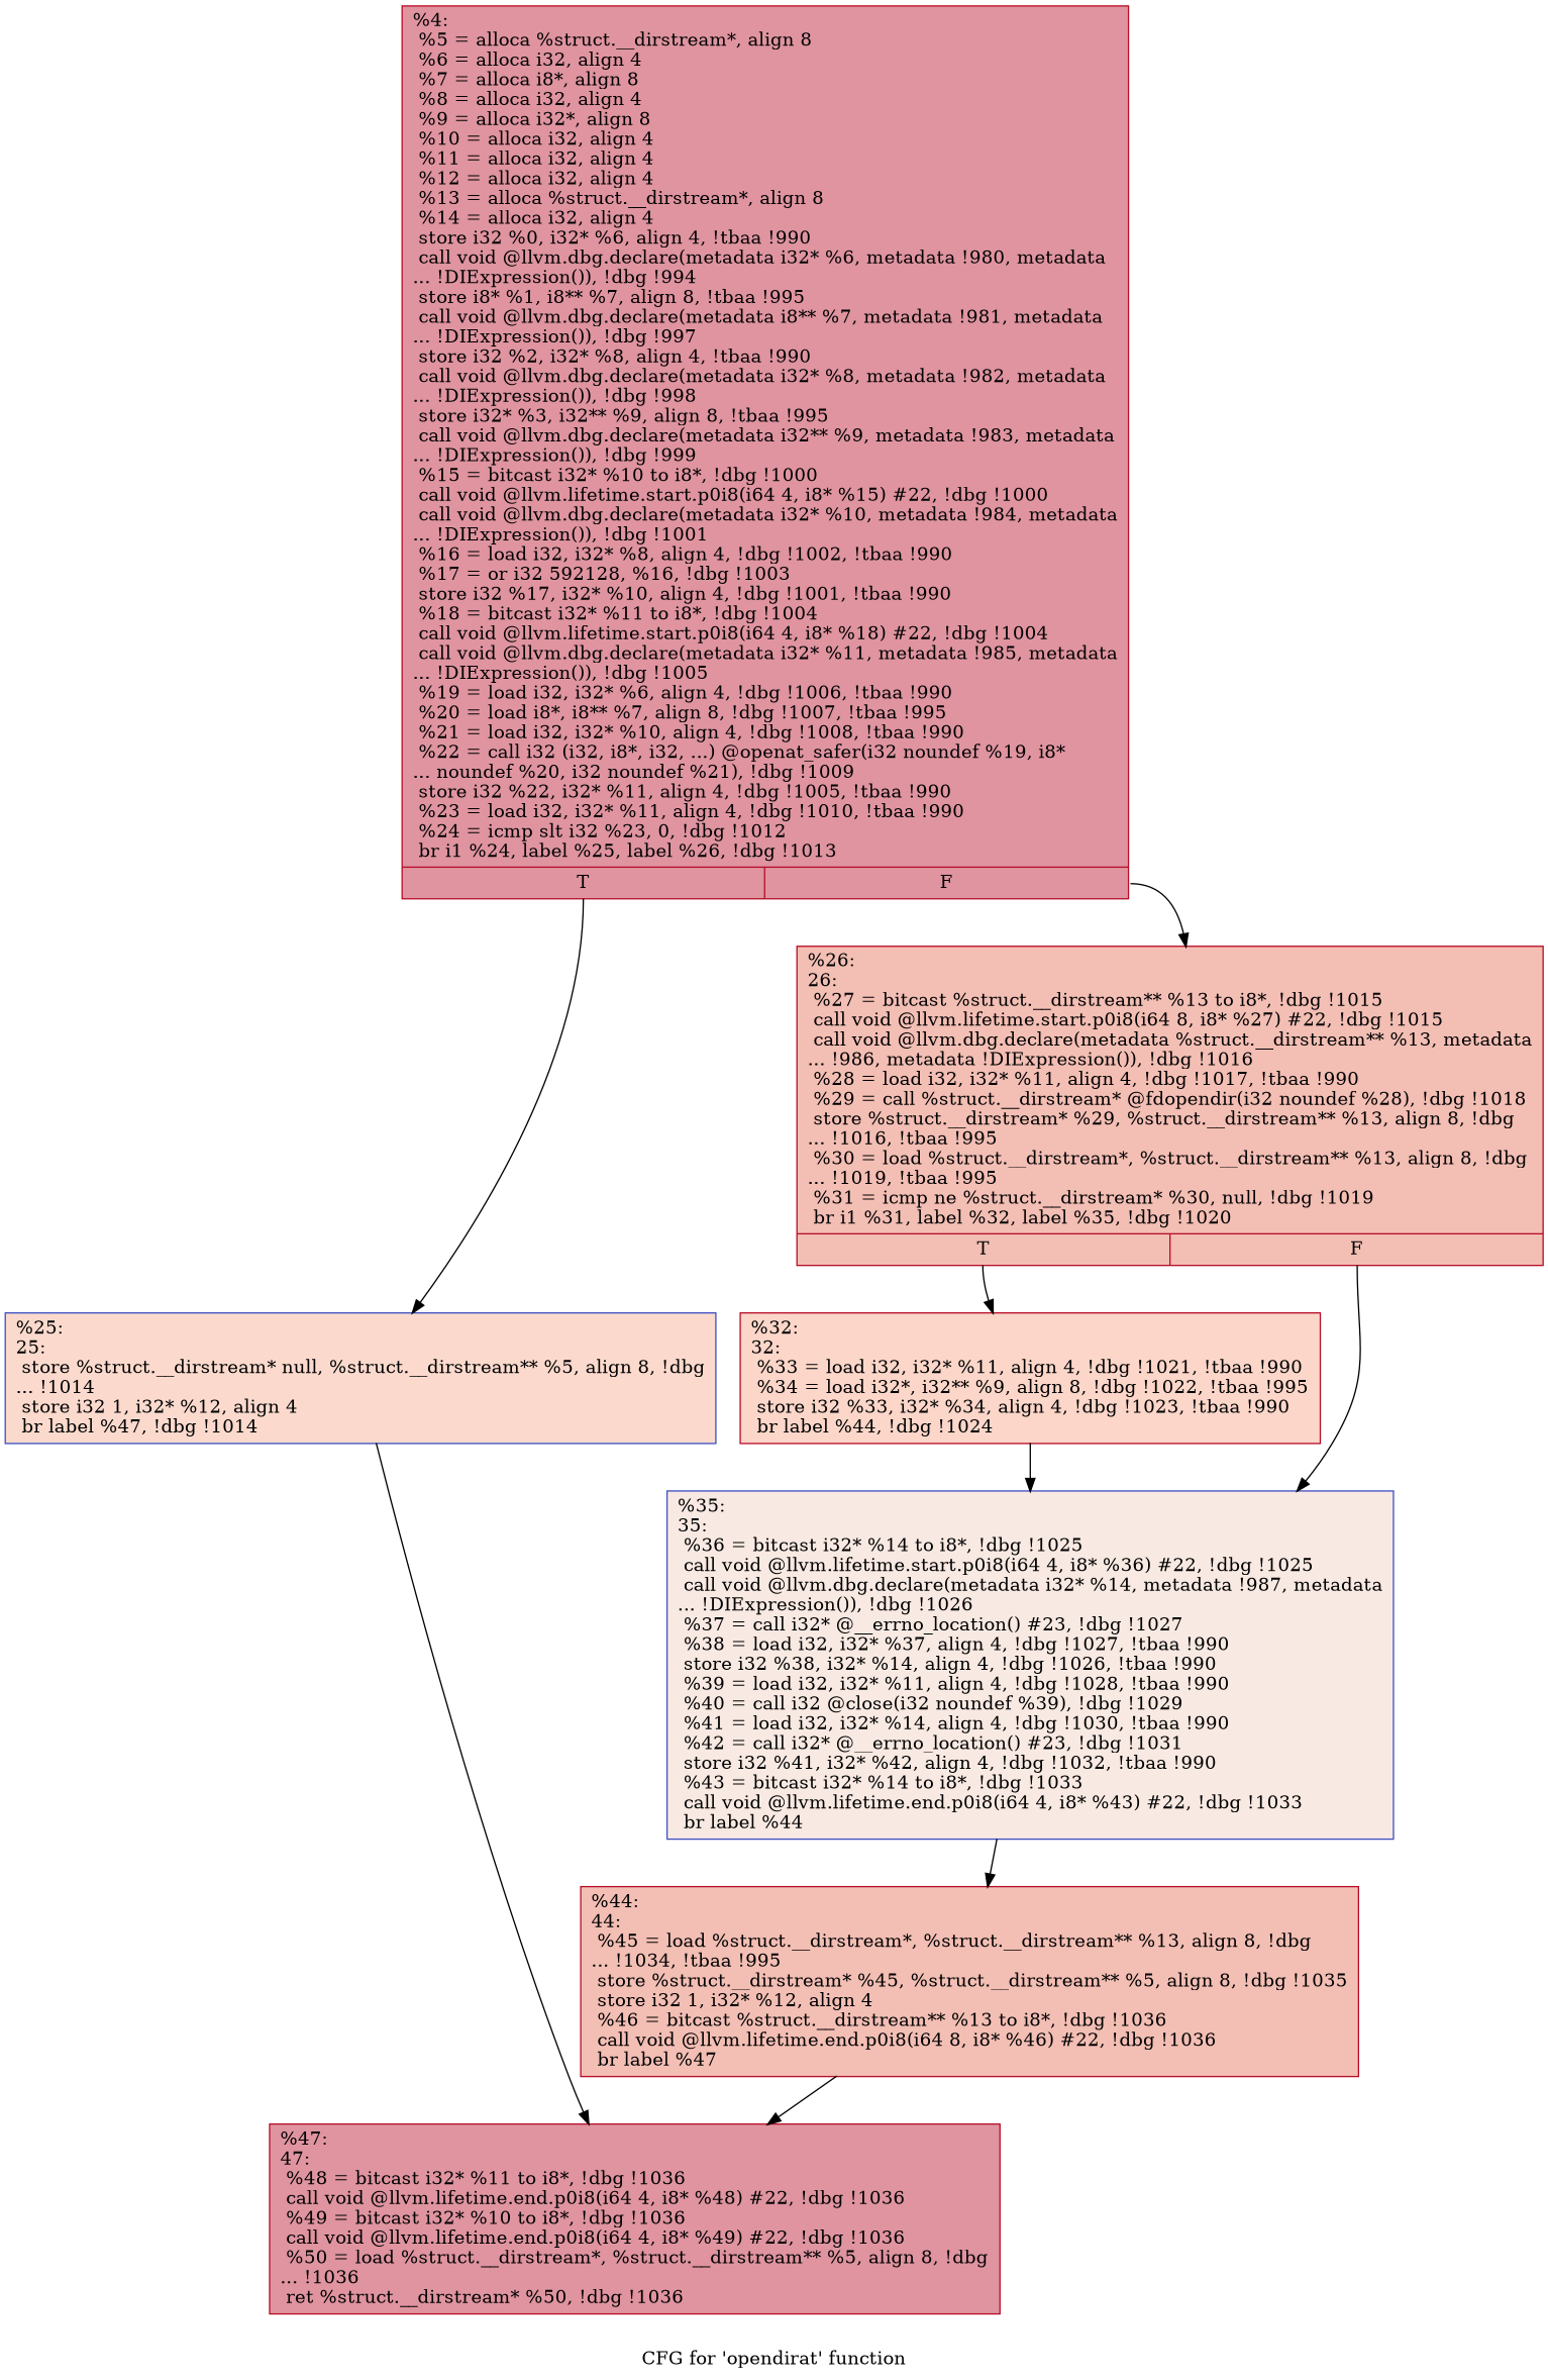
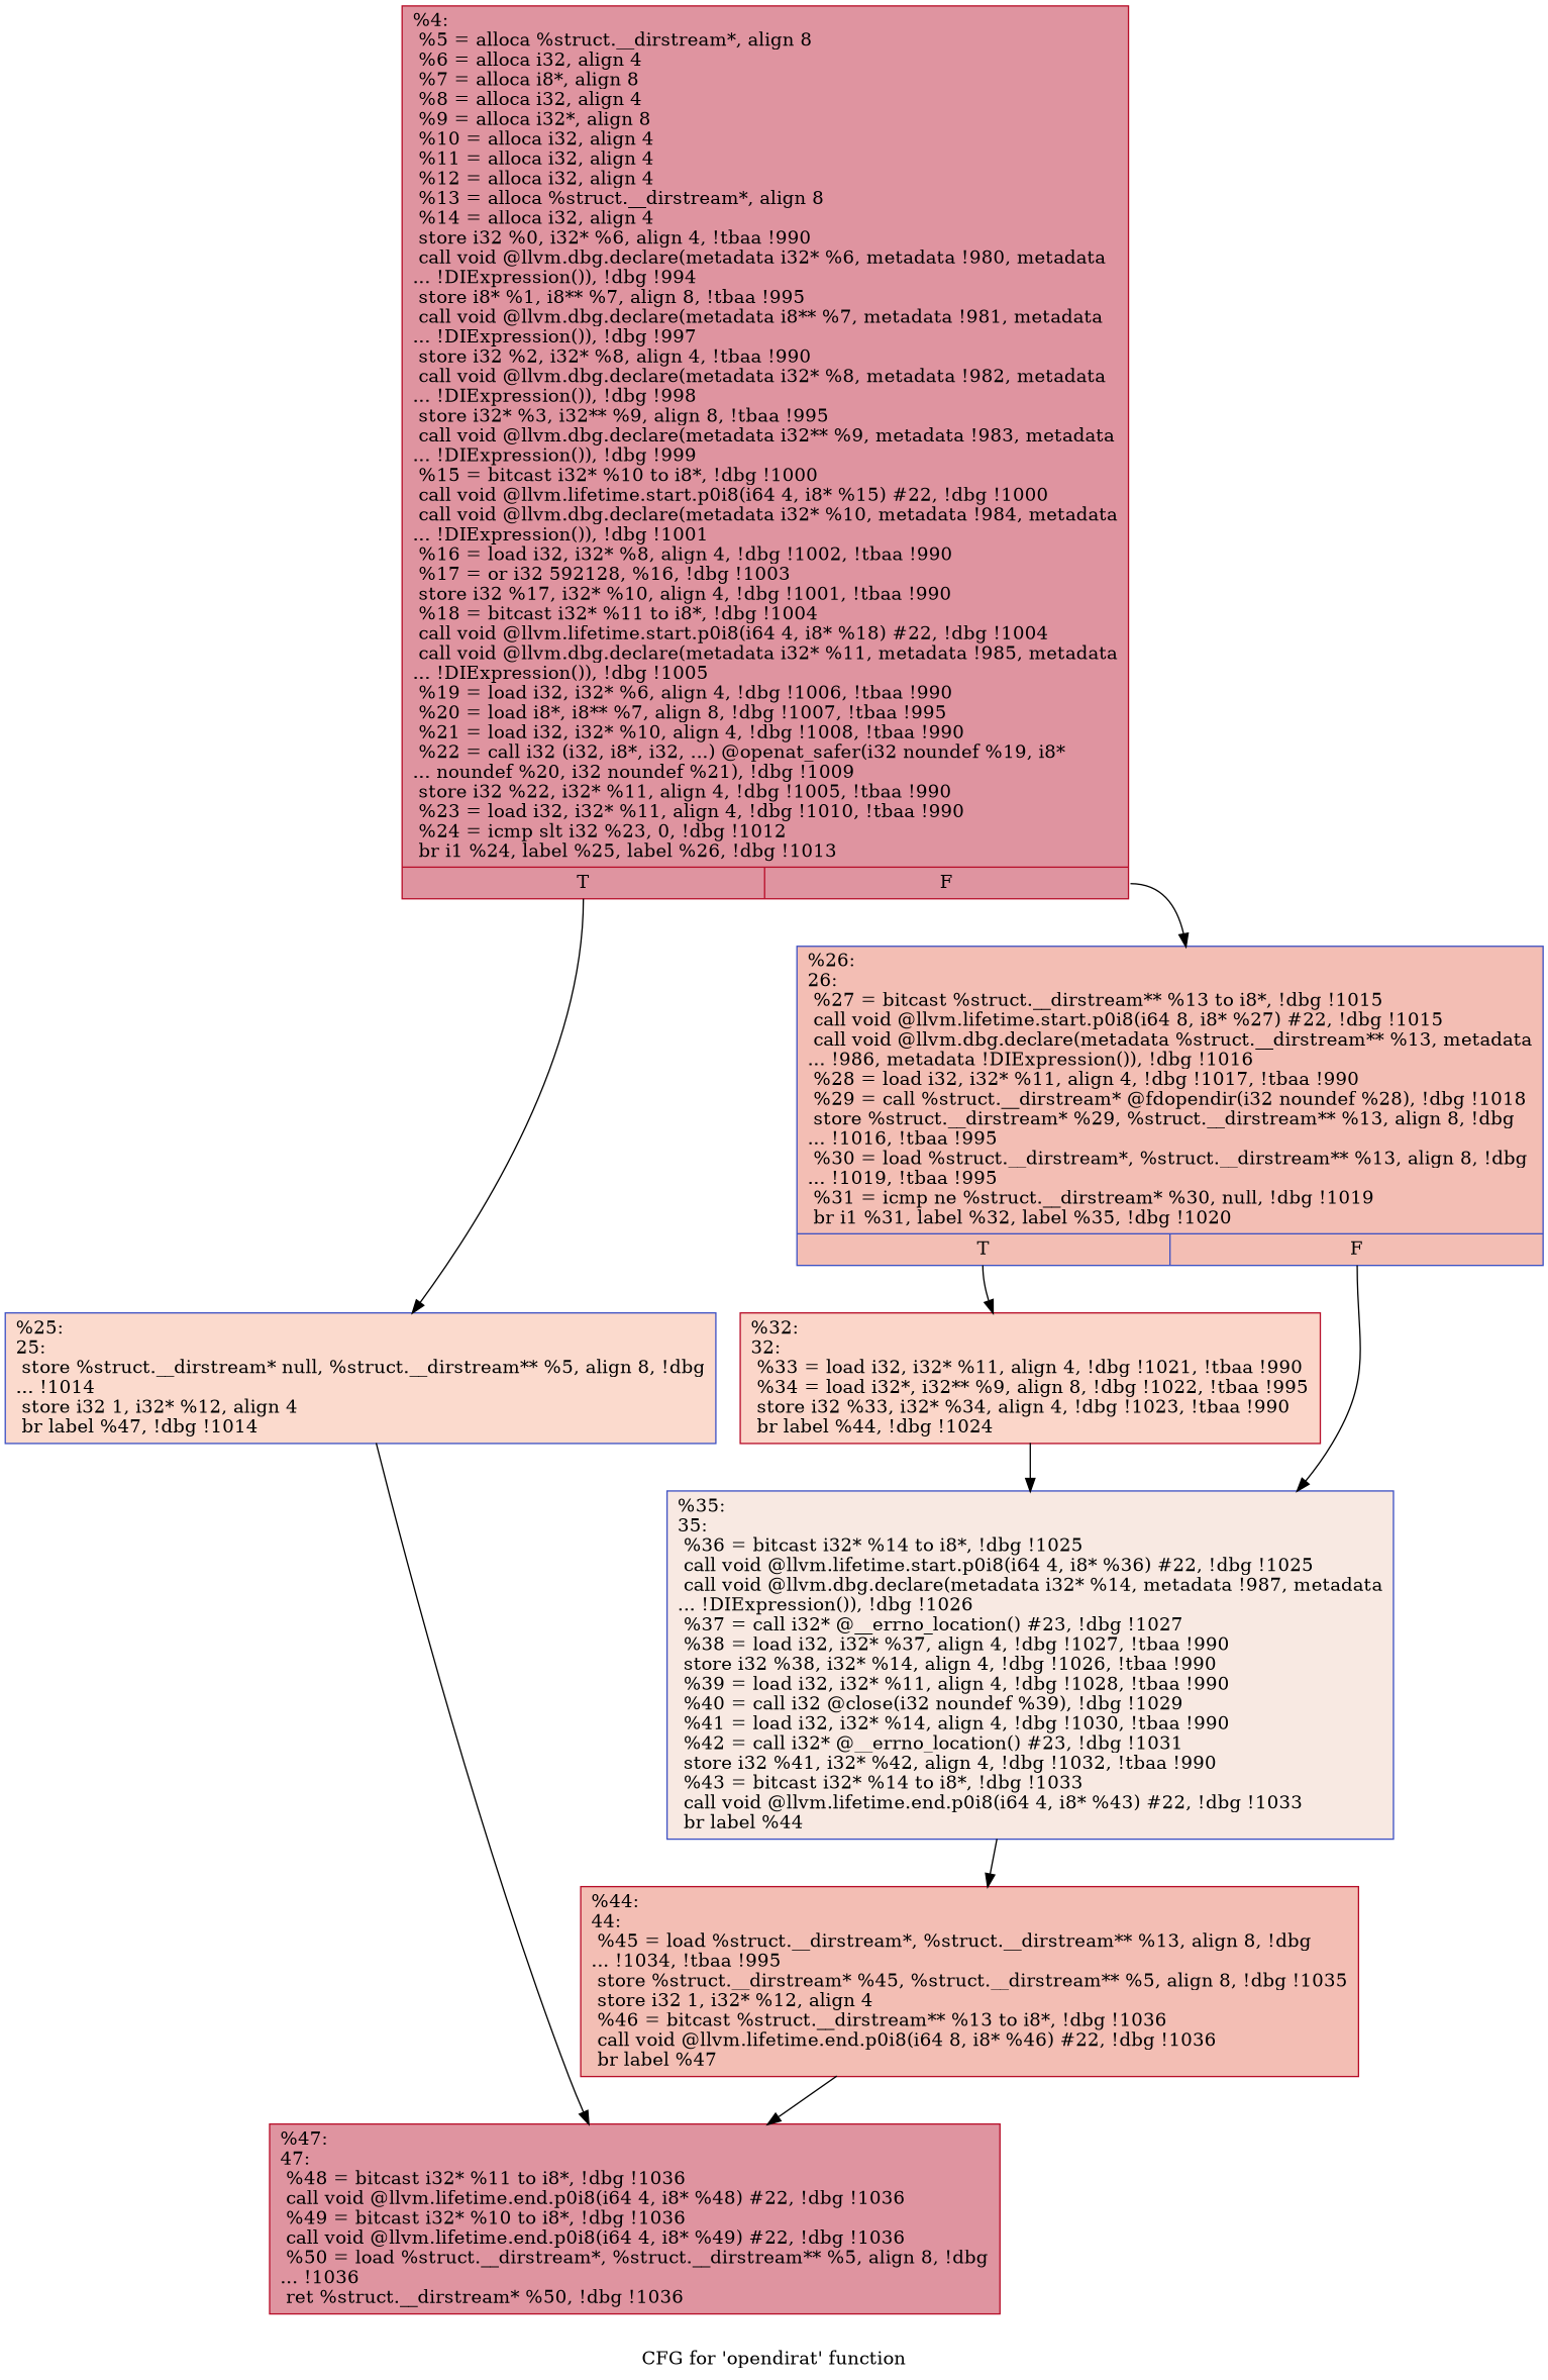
  digraph {
    label="CFG for 'opendirat' function"
    node [color="#b70d28ff" fillcolor="#b70d2870" shape=record style=filled]
    n1 [label="{%4:\l  %5 = alloca %struct.__dirstream*, align 8\l  %6 = alloca i32, align 4\l  %7 = alloca i8*, align 8\l  %8 = alloca i32, align 4\l  %9 = alloca i32*, align 8\l  %10 = alloca i32, align 4\l  %11 = alloca i32, align 4\l  %12 = alloca i32, align 4\l  %13 = alloca %struct.__dirstream*, align 8\l  %14 = alloca i32, align 4\l  store i32 %0, i32* %6, align 4, !tbaa !990\l  call void @llvm.dbg.declare(metadata i32* %6, metadata !980, metadata\l... !DIExpression()), !dbg !994\l  store i8* %1, i8** %7, align 8, !tbaa !995\l  call void @llvm.dbg.declare(metadata i8** %7, metadata !981, metadata\l... !DIExpression()), !dbg !997\l  store i32 %2, i32* %8, align 4, !tbaa !990\l  call void @llvm.dbg.declare(metadata i32* %8, metadata !982, metadata\l... !DIExpression()), !dbg !998\l  store i32* %3, i32** %9, align 8, !tbaa !995\l  call void @llvm.dbg.declare(metadata i32** %9, metadata !983, metadata\l... !DIExpression()), !dbg !999\l  %15 = bitcast i32* %10 to i8*, !dbg !1000\l  call void @llvm.lifetime.start.p0i8(i64 4, i8* %15) #22, !dbg !1000\l  call void @llvm.dbg.declare(metadata i32* %10, metadata !984, metadata\l... !DIExpression()), !dbg !1001\l  %16 = load i32, i32* %8, align 4, !dbg !1002, !tbaa !990\l  %17 = or i32 592128, %16, !dbg !1003\l  store i32 %17, i32* %10, align 4, !dbg !1001, !tbaa !990\l  %18 = bitcast i32* %11 to i8*, !dbg !1004\l  call void @llvm.lifetime.start.p0i8(i64 4, i8* %18) #22, !dbg !1004\l  call void @llvm.dbg.declare(metadata i32* %11, metadata !985, metadata\l... !DIExpression()), !dbg !1005\l  %19 = load i32, i32* %6, align 4, !dbg !1006, !tbaa !990\l  %20 = load i8*, i8** %7, align 8, !dbg !1007, !tbaa !995\l  %21 = load i32, i32* %10, align 4, !dbg !1008, !tbaa !990\l  %22 = call i32 (i32, i8*, i32, ...) @openat_safer(i32 noundef %19, i8*\l... noundef %20, i32 noundef %21), !dbg !1009\l  store i32 %22, i32* %11, align 4, !dbg !1005, !tbaa !990\l  %23 = load i32, i32* %11, align 4, !dbg !1010, !tbaa !990\l  %24 = icmp slt i32 %23, 0, !dbg !1012\l  br i1 %24, label %25, label %26, !dbg !1013\l|{<s0>T|<s1>F}}"]
    n2 [color="#3d50c3ff" fillcolor="#f7ac8e70" label="{%25:\l25:                                               \l  store %struct.__dirstream* null, %struct.__dirstream** %5, align 8, !dbg\l... !1014\l  store i32 1, i32* %12, align 4\l  br label %47, !dbg !1014\l}"]
-   n3 [fillcolor="#e36c5570" label="{%26:\l26:                                               \l  %27 = bitcast %struct.__dirstream** %13 to i8*, !dbg !1015\l  call void @llvm.lifetime.start.p0i8(i64 8, i8* %27) #22, !dbg !1015\l  call void @llvm.dbg.declare(metadata %struct.__dirstream** %13, metadata\l... !986, metadata !DIExpression()), !dbg !1016\l  %28 = load i32, i32* %11, align 4, !dbg !1017, !tbaa !990\l  %29 = call %struct.__dirstream* @fdopendir(i32 noundef %28), !dbg !1018\l  store %struct.__dirstream* %29, %struct.__dirstream** %13, align 8, !dbg\l... !1016, !tbaa !995\l  %30 = load %struct.__dirstream*, %struct.__dirstream** %13, align 8, !dbg\l... !1019, !tbaa !995\l  %31 = icmp ne %struct.__dirstream* %30, null, !dbg !1019\l  br i1 %31, label %32, label %35, !dbg !1020\l|{<s0>T|<s1>F}}"]
+   n3 [color="#3d50c3ff" fillcolor="#e36c5570" label="{%26:\l26:                                               \l  %27 = bitcast %struct.__dirstream** %13 to i8*, !dbg !1015\l  call void @llvm.lifetime.start.p0i8(i64 8, i8* %27) #22, !dbg !1015\l  call void @llvm.dbg.declare(metadata %struct.__dirstream** %13, metadata\l... !986, metadata !DIExpression()), !dbg !1016\l  %28 = load i32, i32* %11, align 4, !dbg !1017, !tbaa !990\l  %29 = call %struct.__dirstream* @fdopendir(i32 noundef %28), !dbg !1018\l  store %struct.__dirstream* %29, %struct.__dirstream** %13, align 8, !dbg\l... !1016, !tbaa !995\l  %30 = load %struct.__dirstream*, %struct.__dirstream** %13, align 8, !dbg\l... !1019, !tbaa !995\l  %31 = icmp ne %struct.__dirstream* %30, null, !dbg !1019\l  br i1 %31, label %32, label %35, !dbg !1020\l|{<s0>T|<s1>F}}"]
    n4 [label="{%47:\l47:                                               \l  %48 = bitcast i32* %11 to i8*, !dbg !1036\l  call void @llvm.lifetime.end.p0i8(i64 4, i8* %48) #22, !dbg !1036\l  %49 = bitcast i32* %10 to i8*, !dbg !1036\l  call void @llvm.lifetime.end.p0i8(i64 4, i8* %49) #22, !dbg !1036\l  %50 = load %struct.__dirstream*, %struct.__dirstream** %5, align 8, !dbg\l... !1036\l  ret %struct.__dirstream* %50, !dbg !1036\l}"]
    n5 [fillcolor="#f6a38570" label="{%32:\l32:                                               \l  %33 = load i32, i32* %11, align 4, !dbg !1021, !tbaa !990\l  %34 = load i32*, i32** %9, align 8, !dbg !1022, !tbaa !995\l  store i32 %33, i32* %34, align 4, !dbg !1023, !tbaa !990\l  br label %44, !dbg !1024\l}"]
    n6 [color="#3d50c3ff" fillcolor="#efcebd70" label="{%35:\l35:                                               \l  %36 = bitcast i32* %14 to i8*, !dbg !1025\l  call void @llvm.lifetime.start.p0i8(i64 4, i8* %36) #22, !dbg !1025\l  call void @llvm.dbg.declare(metadata i32* %14, metadata !987, metadata\l... !DIExpression()), !dbg !1026\l  %37 = call i32* @__errno_location() #23, !dbg !1027\l  %38 = load i32, i32* %37, align 4, !dbg !1027, !tbaa !990\l  store i32 %38, i32* %14, align 4, !dbg !1026, !tbaa !990\l  %39 = load i32, i32* %11, align 4, !dbg !1028, !tbaa !990\l  %40 = call i32 @close(i32 noundef %39), !dbg !1029\l  %41 = load i32, i32* %14, align 4, !dbg !1030, !tbaa !990\l  %42 = call i32* @__errno_location() #23, !dbg !1031\l  store i32 %41, i32* %42, align 4, !dbg !1032, !tbaa !990\l  %43 = bitcast i32* %14 to i8*, !dbg !1033\l  call void @llvm.lifetime.end.p0i8(i64 4, i8* %43) #22, !dbg !1033\l  br label %44\l}"]
    n7 [fillcolor="#e36c5570" label="{%44:\l44:                                               \l  %45 = load %struct.__dirstream*, %struct.__dirstream** %13, align 8, !dbg\l... !1034, !tbaa !995\l  store %struct.__dirstream* %45, %struct.__dirstream** %5, align 8, !dbg !1035\l  store i32 1, i32* %12, align 4\l  %46 = bitcast %struct.__dirstream** %13 to i8*, !dbg !1036\l  call void @llvm.lifetime.end.p0i8(i64 8, i8* %46) #22, !dbg !1036\l  br label %47\l}"]
    n1 -> n2 [tailport=s0]
    n1 -> n3 [tailport=s1]
    n2 -> n4
    n3 -> n5 [tailport=s0]
    n3 -> n6 [tailport=s1]
    n5 -> n6
    n6 -> n7
    n7 -> n4
  }
